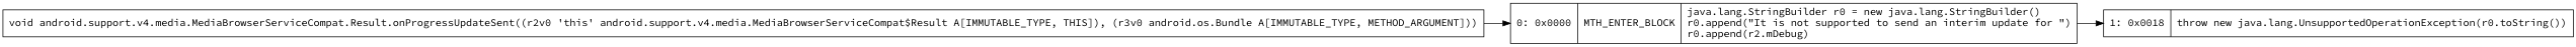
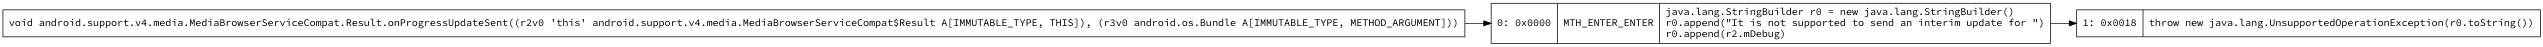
  digraph {
    rankdir=LR
    fontname="Source Code Pro"
    node [shape=record fontname="Source Code Pro"]
    edge [fontname="Source Code Pro"]
-   n1 [label="{0\:\ 0x0000|MTH_ENTER_BLOCK\l|java.lang.StringBuilder r0 = new java.lang.StringBuilder()\lr0.append(\"It is not supported to send an interim update for \")\lr0.append(r2.mDebug)\l}"]
+   n1 [label="{0\:\ 0x0000|MTH_ENTER_ENTER\l|java.lang.StringBuilder r0 = new java.lang.StringBuilder()\lr0.append(\"It is not supported to send an interim update for \")\lr0.append(r2.mDebug)\l}"]
    n2 [label="{1\:\ 0x0018|throw new java.lang.UnsupportedOperationException(r0.toString())\l}"]
    n3 [label="{void android.support.v4.media.MediaBrowserServiceCompat.Result.onProgressUpdateSent((r2v0 'this' android.support.v4.media.MediaBrowserServiceCompat$Result A[IMMUTABLE_TYPE, THIS]), (r3v0 android.os.Bundle A[IMMUTABLE_TYPE, METHOD_ARGUMENT])) }"]
    n1 -> n2
    n3 -> n1
  }
